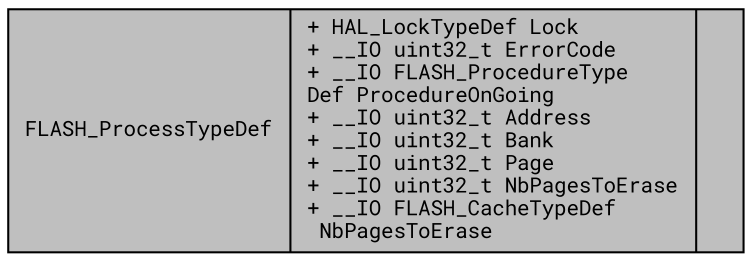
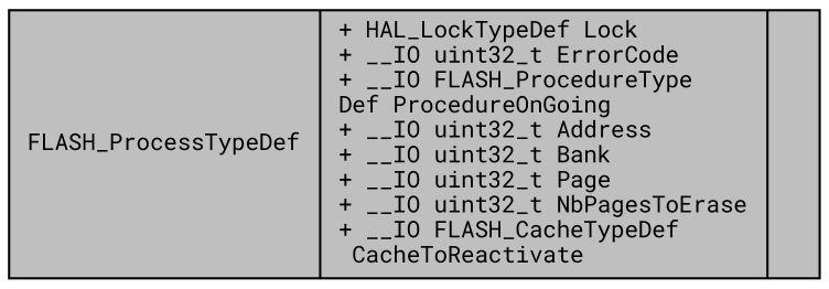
  digraph {
    rankdir=LR
    fontname="Roboto Mono"
-   n1 [color=black fillcolor=grey75 fontcolor=black fontname="Roboto Mono" fontsize=10 height=0.2 label="{FLASH_ProcessTypeDef\n|+ HAL_LockTypeDef Lock\l+ __IO uint32_t ErrorCode\l+ __IO FLASH_ProcedureType\lDef ProcedureOnGoing\l+ __IO uint32_t Address\l+ __IO uint32_t Bank\l+ __IO uint32_t Page\l+ __IO uint32_t NbPagesToErase\l+ __IO FLASH_CacheTypeDef\l NbPagesToErase\l|}" shape=record style=filled width=0.4]
+   n1 [color=black fillcolor=grey75 fontcolor=black fontname="Roboto Mono" fontsize=10 height=0.2 label="{FLASH_ProcessTypeDef\n|+ HAL_LockTypeDef Lock\l+ __IO uint32_t ErrorCode\l+ __IO FLASH_ProcedureType\lDef ProcedureOnGoing\l+ __IO uint32_t Address\l+ __IO uint32_t Bank\l+ __IO uint32_t Page\l+ __IO uint32_t NbPagesToErase\l+ __IO FLASH_CacheTypeDef\l CacheToReactivate\l|}" shape=record style=filled width=0.4]
  }
